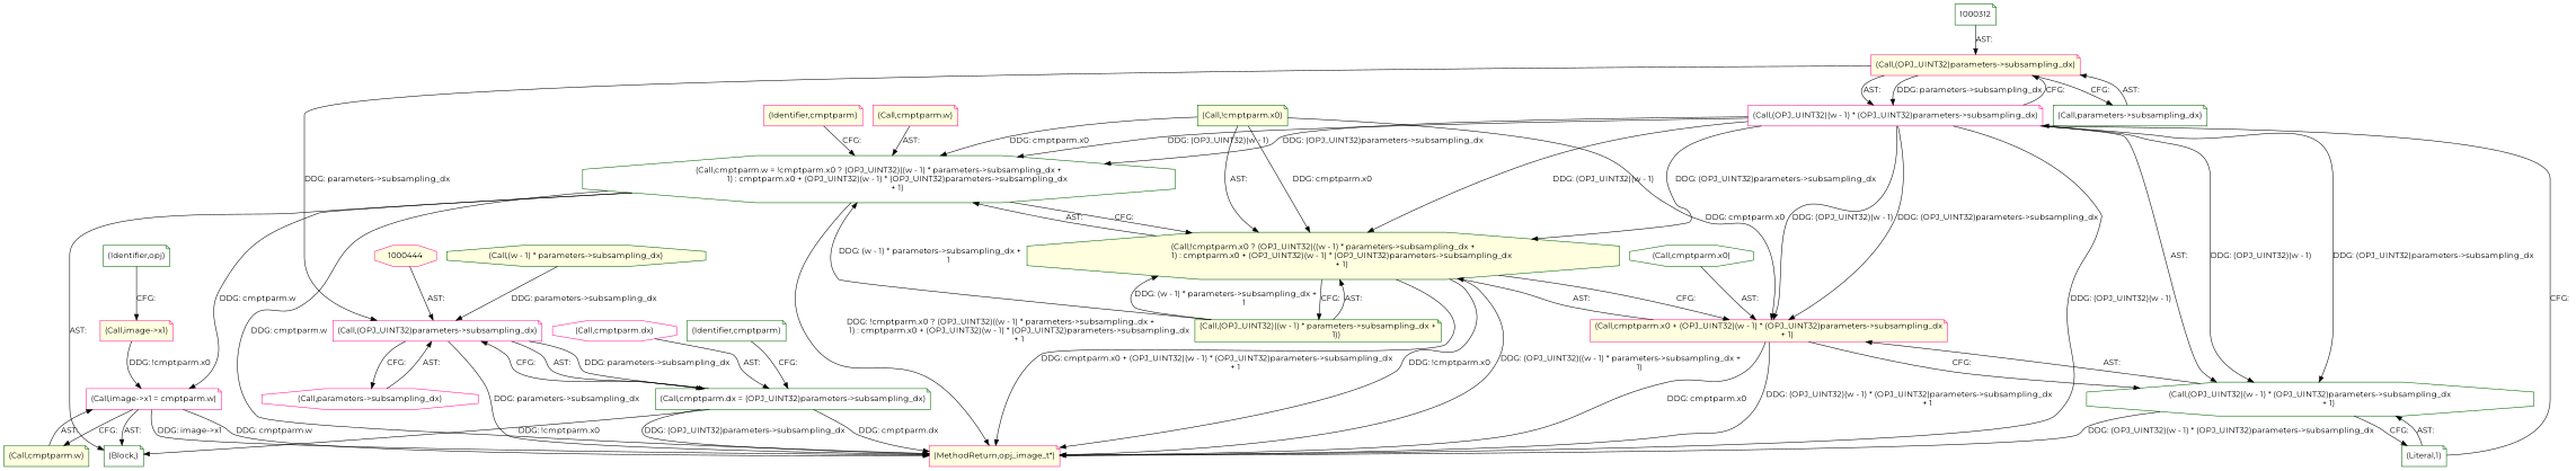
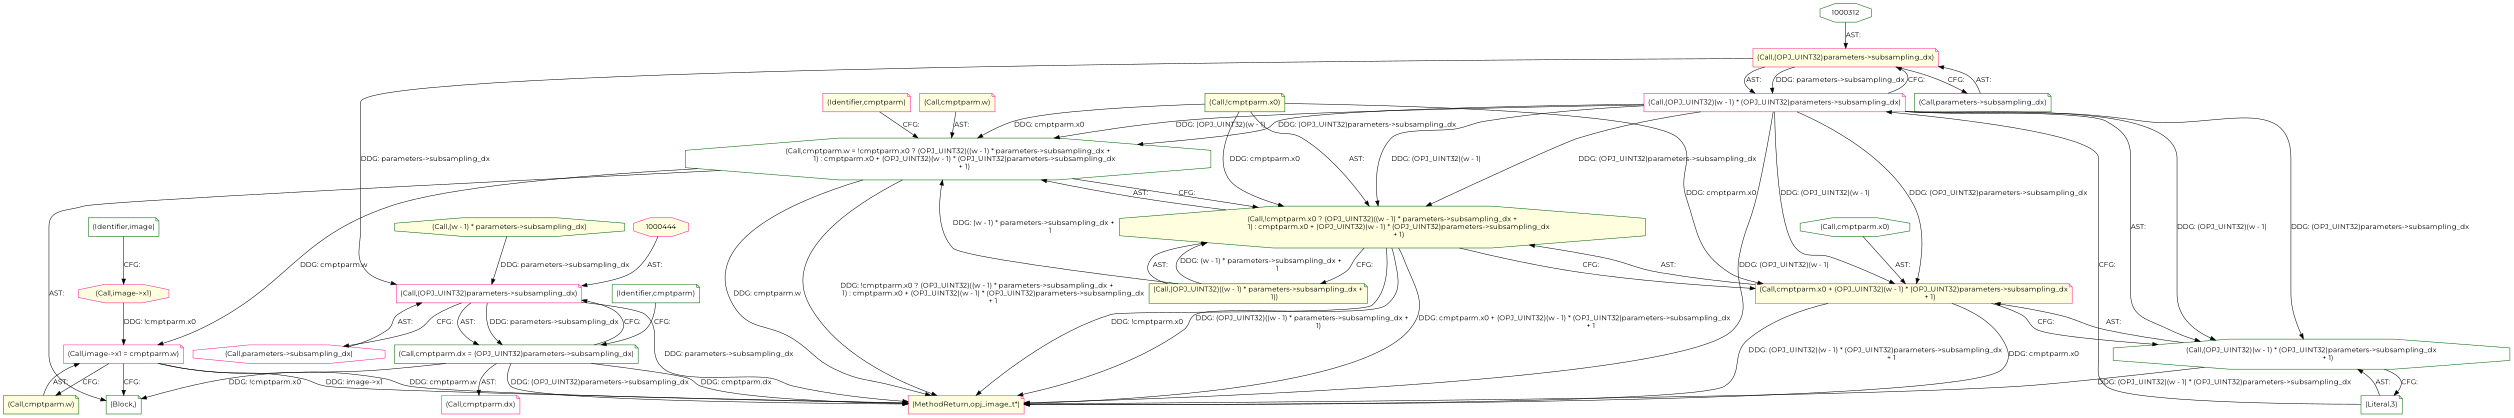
  digraph {
    fontname=Montserrat
    node [color=darkgreen fillcolor=white fontname=Montserrat shape=note style=filled]
    edge [fontname=Montserrat]
    n1 [color=deeppink fillcolor=lightyellow label="(Call,(OPJ_UINT32)parameters->subsampling_dx)"]
    n2 [color=deeppink label="(Call,(OPJ_UINT32)(w - 1) * (OPJ_UINT32)parameters->subsampling_dx)"]
    n3 [color=deeppink label="(Call,(OPJ_UINT32)parameters->subsampling_dx)"]
    n4 [label="(Call,parameters->subsampling_dx)"]
    n5 [label="(Call,cmptparm.w = !cmptparm.x0 ? (OPJ_UINT32)((w - 1) * parameters->subsampling_dx +\n                 1) : cmptparm.x0 + (OPJ_UINT32)(w - 1) * (OPJ_UINT32)parameters->subsampling_dx\n                 + 1)" shape=octagon]
    n6 [fillcolor=lightyellow label="(Call,!cmptparm.x0 ? (OPJ_UINT32)((w - 1) * parameters->subsampling_dx +\n                 1) : cmptparm.x0 + (OPJ_UINT32)(w - 1) * (OPJ_UINT32)parameters->subsampling_dx\n                 + 1)" shape=octagon]
    n7 [color=deeppink fillcolor=lightyellow label="(Call,cmptparm.x0 + (OPJ_UINT32)(w - 1) * (OPJ_UINT32)parameters->subsampling_dx\n                 + 1)"]
    n8 [label="(Call,(OPJ_UINT32)(w - 1) * (OPJ_UINT32)parameters->subsampling_dx\n                 + 1)" shape=octagon]
    n9 [color=deeppink fillcolor=lightyellow label="(MethodReturn,opj_image_t*)"]
    n10 [label="(Call,cmptparm.dx = (OPJ_UINT32)parameters->subsampling_dx)"]
    n11 [color=deeppink label="(Call,parameters->subsampling_dx)" shape=octagon]
    n12 [color=deeppink label="(Call,image->x1 = cmptparm.w)"]
    n13 [label="(Block,)"]
    n14 [fillcolor=lightyellow label="(Call,(OPJ_UINT32)((w - 1) * parameters->subsampling_dx +\n                 1))"]
-   n15 [label="(Literal,1)"]
+   n15 [label="(Literal,3)"]
    n16 [fillcolor=lightyellow label="(Call,cmptparm.w)"]
    n17 [fillcolor=lightyellow label="(Call,!cmptparm.x0)"]
-   n18 [color=deeppink label="(Call,cmptparm.dx)" shape=octagon]
-   n19 [label="(Identifier,opj)"]
-   n20 [color=deeppink fillcolor=lightyellow label="(Call,image->x1)"]
+   n18 [color=deeppink label="(Call,cmptparm.dx)"]
+   n19 [label="(Identifier,image)"]
+   n20 [color=deeppink fillcolor=lightyellow label="(Call,image->x1)" shape=octagon]
    n21 [color=deeppink fillcolor=lightyellow label="(Identifier,cmptparm)"]
    n22 [label="(Call,cmptparm.x0)" shape=octagon]
    n23 [label="(Identifier,cmptparm)"]
    n24 [fillcolor=lightyellow label="(Call,(w - 1) * parameters->subsampling_dx)" shape=octagon]
    n25 [color=deeppink fillcolor=lightyellow label="(Call,cmptparm.w)"]
-   1000312
+   1000312 [shape=octagon]
    1000444 [color=deeppink fillcolor=lightyellow shape=octagon]
    n1 -> n2 [label="AST: "]
    n1 -> n2 [label="DDG: parameters->subsampling_dx"]
    n1 -> n3 [label="DDG: parameters->subsampling_dx"]
    n1 -> n4 [label="CFG: "]
    n2 -> n1 [label="CFG: "]
    n2 -> n5 [label="DDG: (OPJ_UINT32)(w - 1)"]
    n2 -> n5 [label="DDG: (OPJ_UINT32)parameters->subsampling_dx"]
    n2 -> n6 [label="DDG: (OPJ_UINT32)(w - 1)"]
    n2 -> n6 [label="DDG: (OPJ_UINT32)parameters->subsampling_dx"]
    n2 -> n7 [label="DDG: (OPJ_UINT32)(w - 1)"]
    n2 -> n7 [label="DDG: (OPJ_UINT32)parameters->subsampling_dx"]
    n2 -> n8 [label="AST: "]
    n2 -> n8 [label="DDG: (OPJ_UINT32)(w - 1)"]
    n2 -> n8 [label="DDG: (OPJ_UINT32)parameters->subsampling_dx"]
    n2 -> n9 [label="DDG: (OPJ_UINT32)(w - 1)"]
    n3 -> n9 [label="DDG: parameters->subsampling_dx"]
    n3 -> n10 [label="AST: "]
    n3 -> n10 [label="DDG: parameters->subsampling_dx"]
    n3 -> n11 [label="CFG: "]
    n4 -> n1 [label="AST: "]
    n5 -> n6 [label="CFG: "]
    n5 -> n9 [label="DDG: !cmptparm.x0 ? (OPJ_UINT32)((w - 1) * parameters->subsampling_dx +\n                 1) : cmptparm.x0 + (OPJ_UINT32)(w - 1) * (OPJ_UINT32)parameters->subsampling_dx\n                 + 1"]
    n5 -> n9 [label="DDG: cmptparm.w"]
    n5 -> n12 [label="DDG: cmptparm.w"]
    n5 -> n13 [label="AST: "]
    n6 -> n5 [label="AST: "]
    n6 -> n7 [label="CFG: "]
    n6 -> n9 [label="DDG: !cmptparm.x0"]
    n6 -> n9 [label="DDG: (OPJ_UINT32)((w - 1) * parameters->subsampling_dx +\n                 1)"]
    n6 -> n9 [label="DDG: cmptparm.x0 + (OPJ_UINT32)(w - 1) * (OPJ_UINT32)parameters->subsampling_dx\n                 + 1"]
    n6 -> n14 [label="CFG: "]
    n7 -> n6 [label="AST: "]
    n7 -> n8 [label="CFG: "]
    n7 -> n9 [label="DDG: (OPJ_UINT32)(w - 1) * (OPJ_UINT32)parameters->subsampling_dx\n                 + 1"]
    n7 -> n9 [label="DDG: cmptparm.x0"]
    n8 -> n7 [label="AST: "]
    n8 -> n9 [label="DDG: (OPJ_UINT32)(w - 1) * (OPJ_UINT32)parameters->subsampling_dx"]
    n8 -> n15 [label="CFG: "]
    n10 -> n3 [label="CFG: "]
    n10 -> n9 [label="DDG: (OPJ_UINT32)parameters->subsampling_dx"]
    n10 -> n9 [label="DDG: cmptparm.dx"]
    n10 -> n13 [label="DDG: !cmptparm.x0"]
    n11 -> n3 [label="AST: "]
    n12 -> n9 [label="DDG: image->x1"]
    n12 -> n9 [label="DDG: cmptparm.w"]
-   n12 -> n13 [label="AST: "]
+   n12 -> n13 [label="CFG: "]
    n12 -> n16 [label="CFG: "]
    n14 -> n5 [label="DDG: (w - 1) * parameters->subsampling_dx +\n                 1"]
    n14 -> n6 [label="AST: "]
    n14 -> n6 [label="DDG: (w - 1) * parameters->subsampling_dx +\n                 1"]
    n15 -> n2 [label="CFG: "]
    n15 -> n8 [label="AST: "]
    n16 -> n12 [label="AST: "]
    n17 -> n5 [label="DDG: cmptparm.x0"]
    n17 -> n6 [label="AST: "]
    n17 -> n6 [label="DDG: cmptparm.x0"]
    n17 -> n7 [label="DDG: cmptparm.x0"]
-   n18 -> n10 [label="AST: "]
+   n10 -> n18 [label="AST: "]
    n19 -> n20 [label="CFG: "]
    n20 -> n12 [label="DDG: !cmptparm.x0"]
    n21 -> n5 [label="CFG: "]
    n22 -> n7 [label="AST: "]
    n23 -> n10 [label="CFG: "]
    n24 -> n3 [label="DDG: parameters->subsampling_dx"]
    n25 -> n5 [label="AST: "]
    1000312 -> n1 [label="AST: "]
    1000444 -> n3 [label="AST: "]
  }
